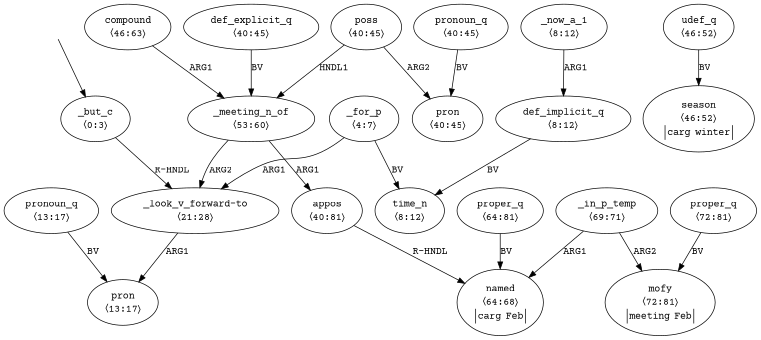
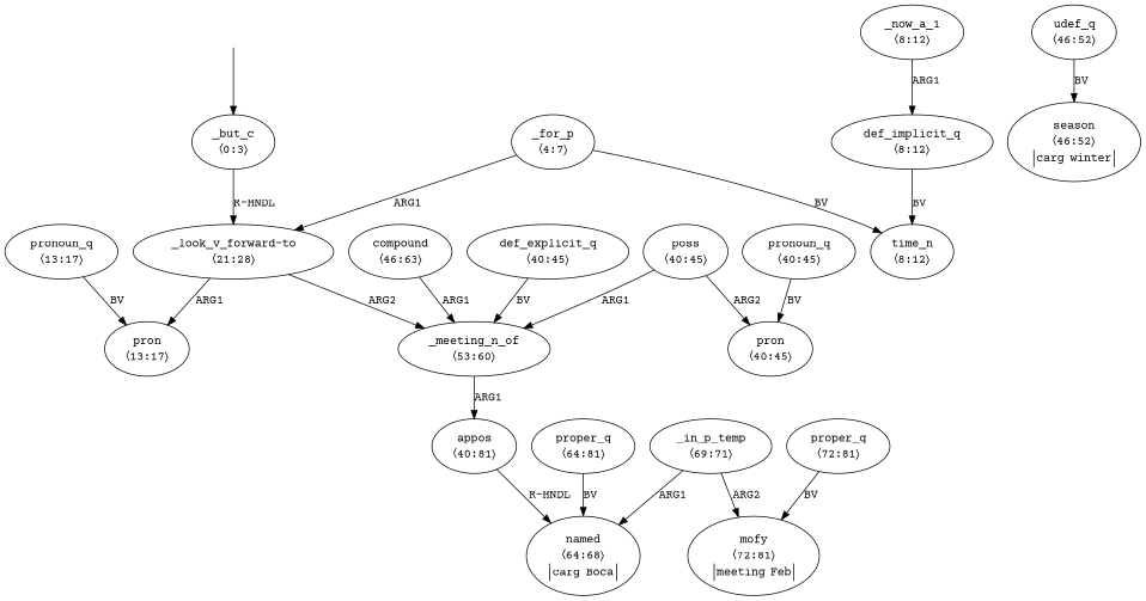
  digraph {
    fontname="Courier Prime"
    node [fontname="Courier Prime"]
    edge [fontname="Courier Prime"]
    top [style=invis]
    n2 [label=<<table align="center" border="0" cellspacing="0"><tr><td colspan="2">_but_c</td></tr><tr><td colspan="2">〈0:3〉</td></tr></table>>]
    n3 [label=<<table align="center" border="0" cellspacing="0"><tr><td colspan="2">_look_v_forward-to</td></tr><tr><td colspan="2">〈21:28〉</td></tr></table>>]
    n4 [label=<<table align="center" border="0" cellspacing="0"><tr><td colspan="2">pron</td></tr><tr><td colspan="2">〈13:17〉</td></tr></table>>]
    n5 [label=<<table align="center" border="0" cellspacing="0"><tr><td colspan="2">_meeting_n_of</td></tr><tr><td colspan="2">〈53:60〉</td></tr></table>>]
    n6 [label=<<table align="center" border="0" cellspacing="0"><tr><td colspan="2">_for_p</td></tr><tr><td colspan="2">〈4:7〉</td></tr></table>>]
    n7 [label=<<table align="center" border="0" cellspacing="0"><tr><td colspan="2">time_n</td></tr><tr><td colspan="2">〈8:12〉</td></tr></table>>]
    n8 [label=<<table align="center" border="0" cellspacing="0"><tr><td colspan="2">def_implicit_q</td></tr><tr><td colspan="2">〈8:12〉</td></tr></table>>]
    n9 [label=<<table align="center" border="0" cellspacing="0"><tr><td colspan="2">_now_a_1</td></tr><tr><td colspan="2">〈8:12〉</td></tr></table>>]
    n10 [label=<<table align="center" border="0" cellspacing="0"><tr><td colspan="2">pronoun_q</td></tr><tr><td colspan="2">〈13:17〉</td></tr></table>>]
    n11 [label=<<table align="center" border="0" cellspacing="0"><tr><td colspan="2">appos</td></tr><tr><td colspan="2">〈40:81〉</td></tr></table>>]
-   n12 [label=<<table align="center" border="0" cellspacing="0"><tr><td colspan="2">named</td></tr><tr><td colspan="2">〈64:68〉</td></tr><tr><td sides="l" border="1" align="left">carg</td><td sides="r" border="1" align="left">Feb</td></tr></table>>]
+   n12 [label=<<table align="center" border="0" cellspacing="0"><tr><td colspan="2">named</td></tr><tr><td colspan="2">〈64:68〉</td></tr><tr><td sides="l" border="1" align="left">carg</td><td sides="r" border="1" align="left">Boca</td></tr></table>>]
    n13 [label=<<table align="center" border="0" cellspacing="0"><tr><td colspan="2">def_explicit_q</td></tr><tr><td colspan="2">〈40:45〉</td></tr></table>>]
    n14 [label=<<table align="center" border="0" cellspacing="0"><tr><td colspan="2">poss</td></tr><tr><td colspan="2">〈40:45〉</td></tr></table>>]
    n15 [label=<<table align="center" border="0" cellspacing="0"><tr><td colspan="2">pron</td></tr><tr><td colspan="2">〈40:45〉</td></tr></table>>]
    n16 [label=<<table align="center" border="0" cellspacing="0"><tr><td colspan="2">pronoun_q</td></tr><tr><td colspan="2">〈40:45〉</td></tr></table>>]
    n17 [label=<<table align="center" border="0" cellspacing="0"><tr><td colspan="2">compound</td></tr><tr><td colspan="2">〈46:63〉</td></tr></table>>]
    n18 [label=<<table align="center" border="0" cellspacing="0"><tr><td colspan="2">season</td></tr><tr><td colspan="2">〈46:52〉</td></tr><tr><td sides="l" border="1" align="left">carg</td><td sides="r" border="1" align="left">winter</td></tr></table>>]
    n19 [label=<<table align="center" border="0" cellspacing="0"><tr><td colspan="2">udef_q</td></tr><tr><td colspan="2">〈46:52〉</td></tr></table>>]
    n20 [label=<<table align="center" border="0" cellspacing="0"><tr><td colspan="2">proper_q</td></tr><tr><td colspan="2">〈64:81〉</td></tr></table>>]
    n21 [label=<<table align="center" border="0" cellspacing="0"><tr><td colspan="2">_in_p_temp</td></tr><tr><td colspan="2">〈69:71〉</td></tr></table>>]
    n22 [label=<<table align="center" border="0" cellspacing="0"><tr><td colspan="2">mofy</td></tr><tr><td colspan="2">〈72:81〉</td></tr><tr><td sides="l" border="1" align="left">meeting</td><td sides="r" border="1" align="left">Feb</td></tr></table>>]
    n23 [label=<<table align="center" border="0" cellspacing="0"><tr><td colspan="2">proper_q</td></tr><tr><td colspan="2">〈72:81〉</td></tr></table>>]
    top -> n2
    n2 -> n3 [label="R-HNDL"]
    n3 -> n4 [label=ARG1]
-   n5 -> n3 [label=ARG2]
+   n3 -> n5 [label=ARG2]
    n5 -> n11 [label=ARG1]
    n6 -> n3 [label=ARG1]
    n6 -> n7 [label=BV]
    n8 -> n7 [label=BV]
    n9 -> n8 [label=ARG1]
    n10 -> n4 [label=BV]
    n11 -> n12 [label="R-HNDL"]
    n13 -> n5 [label=BV]
-   n14 -> n5 [label=HNDL1]
+   n14 -> n5 [label=ARG1]
    n14 -> n15 [label=ARG2]
    n16 -> n15 [label=BV]
    n17 -> n5 [label=ARG1]
    n19 -> n18 [label=BV]
    n20 -> n12 [label=BV]
    n21 -> n12 [label=ARG1]
    n21 -> n22 [label=ARG2]
    n23 -> n22 [label=BV]
  }
